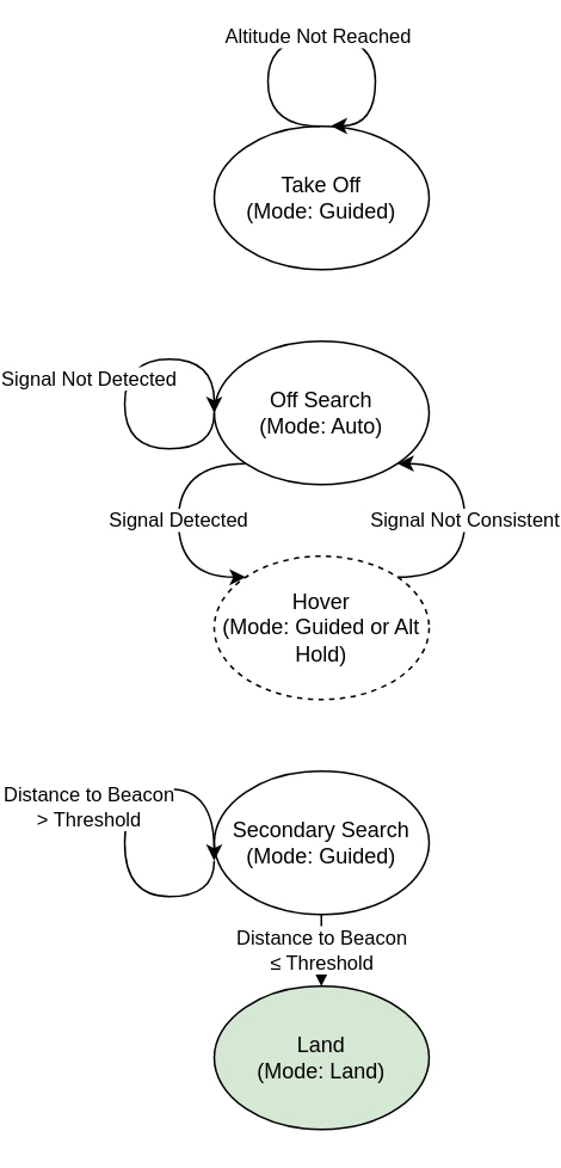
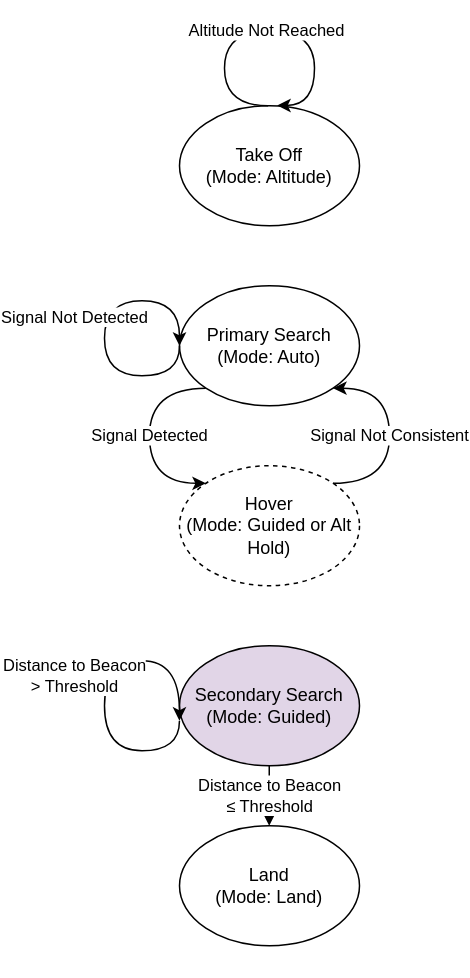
  <mxCell id="0" />
  <mxCell id="1" parent="0" />
- <mxCell id="2" value="Take Off&lt;br&gt;(Mode: Guided)" style="ellipse;whiteSpace=wrap;html=1;" parent="1" vertex="1"><mxGeometry x="71" y="70" width="120" height="80" as="geometry" /></mxCell>
+ <mxCell id="2" value="Take Off&lt;br&gt;(Mode: Altitude)" style="ellipse;whiteSpace=wrap;html=1;" parent="1" vertex="1"><mxGeometry x="71" y="70" width="120" height="80" as="geometry" /></mxCell>
  <mxCell id="3" value="Signal Detected" style="edgeStyle=orthogonalEdgeStyle;curved=1;orthogonalLoop=1;jettySize=auto;html=1;entryX=0;entryY=0;entryDx=0;entryDy=0;exitX=0;exitY=1;exitDx=0;exitDy=0;" parent="1" source="4" target="5" edge="1"><mxGeometry relative="1" as="geometry"><Array as="points"><mxPoint x="51" y="258" /><mxPoint x="51" y="322" /></Array></mxGeometry></mxCell>
- <mxCell id="4" value="Off Search&lt;br&gt;(Mode: Auto)" style="ellipse;whiteSpace=wrap;html=1;" parent="1" vertex="1"><mxGeometry x="71" y="190" width="120" height="80" as="geometry" /></mxCell>
+ <mxCell id="4" value="Primary Search&lt;br&gt;(Mode: Auto)" style="ellipse;whiteSpace=wrap;html=1;" parent="1" vertex="1"><mxGeometry x="71" y="190" width="120" height="80" as="geometry" /></mxCell>
  <mxCell id="5" value="Hover&lt;br&gt;(Mode: Guided or Alt Hold)" style="ellipse;whiteSpace=wrap;html=1;dashed=1;" parent="1" vertex="1"><mxGeometry x="71" y="310" width="120" height="80" as="geometry" /></mxCell>
- <mxCell id="6" value="Secondary Search&lt;br&gt;(Mode: Guided)" style="ellipse;whiteSpace=wrap;html=1;" parent="1" vertex="1"><mxGeometry x="71" y="430" width="120" height="80" as="geometry" /></mxCell>
- <mxCell id="7" value="Land&lt;br&gt;(Mode: Land)" style="ellipse;whiteSpace=wrap;html=1;fillColor=#d5e8d4;" parent="1" vertex="1"><mxGeometry x="71" y="550" width="120" height="80" as="geometry" /></mxCell>
+ <mxCell id="6" value="Secondary Search&lt;br&gt;(Mode: Guided)" style="ellipse;whiteSpace=wrap;html=1;fillColor=#e1d5e7;" parent="1" vertex="1"><mxGeometry x="71" y="430" width="120" height="80" as="geometry" /></mxCell>
+ <mxCell id="7" value="Land&lt;br&gt;(Mode: Land)" style="ellipse;whiteSpace=wrap;html=1;" parent="1" vertex="1"><mxGeometry x="71" y="550" width="120" height="80" as="geometry" /></mxCell>
  <mxCell id="8" value="Altitude Not Reached" style="edgeStyle=orthogonalEdgeStyle;orthogonalLoop=1;jettySize=auto;html=1;exitX=0.5;exitY=0;exitDx=0;exitDy=0;entryX=0.543;entryY=-0.002;entryDx=0;entryDy=0;curved=1;entryPerimeter=0;" parent="1" target="2" edge="1"><mxGeometry relative="1" as="geometry"><mxPoint x="130" y="70" as="sourcePoint" /><mxPoint x="172.426" y="81.716" as="targetPoint" /><Array as="points"><mxPoint x="101" y="70" /><mxPoint x="101" y="20" /><mxPoint x="161" y="20" /><mxPoint x="161" y="70" /></Array></mxGeometry></mxCell>
  <mxCell id="9" value="Signal Not Detected" style="edgeStyle=orthogonalEdgeStyle;orthogonalLoop=1;jettySize=auto;html=1;exitX=0;exitY=0.5;exitDx=0;exitDy=0;curved=1;" parent="1" source="4" edge="1"><mxGeometry x="0.091" y="20" relative="1" as="geometry"><mxPoint x="24" y="249.98" as="sourcePoint" /><mxPoint x="71" y="230" as="targetPoint" /><Array as="points"><mxPoint x="71" y="250" /><mxPoint x="21" y="250" /><mxPoint x="21" y="200" /><mxPoint x="71" y="200" /></Array><mxPoint as="offset" /></mxGeometry></mxCell>
  <mxCell id="10" value="Signal Not Consistent" style="edgeStyle=orthogonalEdgeStyle;curved=1;orthogonalLoop=1;jettySize=auto;html=1;entryX=1;entryY=1;entryDx=0;entryDy=0;exitX=1;exitY=0;exitDx=0;exitDy=0;" parent="1" source="5" target="4" edge="1"><mxGeometry relative="1" as="geometry"><mxPoint x="95.493" y="266.069" as="sourcePoint" /><mxPoint x="98.574" y="331.716" as="targetPoint" /><Array as="points"><mxPoint x="211" y="322" /><mxPoint x="211" y="258" /></Array></mxGeometry></mxCell>
  <mxCell id="11" value="Distance to Beacon&lt;br&gt;&amp;gt; Threshold" style="edgeStyle=orthogonalEdgeStyle;orthogonalLoop=1;jettySize=auto;html=1;exitX=0;exitY=0.5;exitDx=0;exitDy=0;curved=1;" parent="1" edge="1"><mxGeometry x="0.091" y="20" relative="1" as="geometry"><mxPoint x="70.98" y="479.98" as="sourcePoint" /><mxPoint x="70.98" y="479.98" as="targetPoint" /><Array as="points"><mxPoint x="70.98" y="499.98" /><mxPoint x="20.98" y="499.98" /><mxPoint x="20.98" y="439.98" /><mxPoint x="70.98" y="439.98" /></Array><mxPoint as="offset" /></mxGeometry></mxCell>
  <mxCell id="12" value="Distance to Beacon&lt;br&gt;≤ Threshold" style="edgeStyle=orthogonalEdgeStyle;curved=1;orthogonalLoop=1;jettySize=auto;html=1;exitX=0.5;exitY=1;exitDx=0;exitDy=0;entryX=0.5;entryY=0;entryDx=0;entryDy=0;" parent="1" edge="1"><mxGeometry relative="1" as="geometry"><mxPoint x="130.82" y="510" as="sourcePoint" /><mxPoint x="130.82" y="550" as="targetPoint" /><Array as="points"><mxPoint x="130.82" y="530" /><mxPoint x="130.82" y="530" /></Array></mxGeometry></mxCell>
